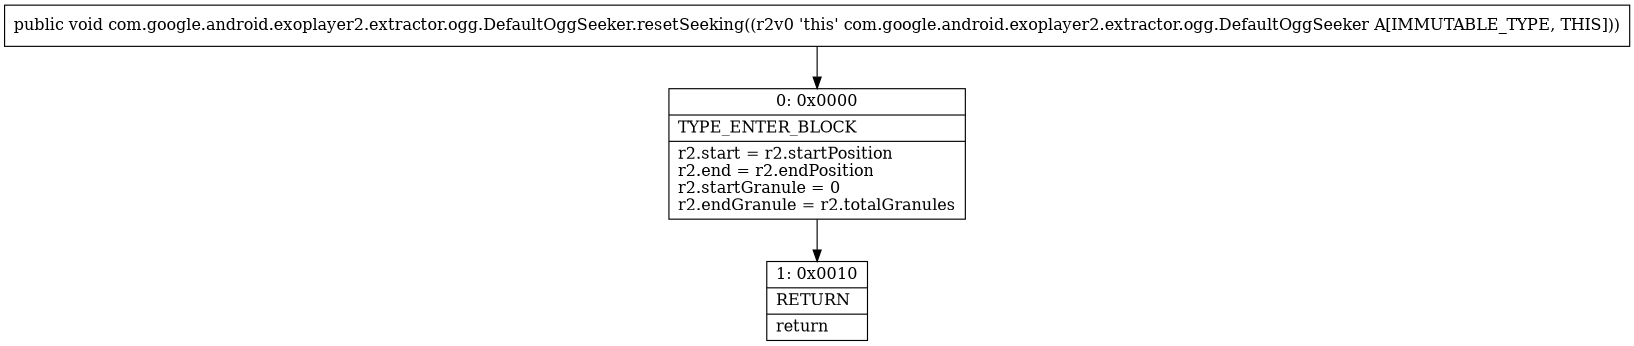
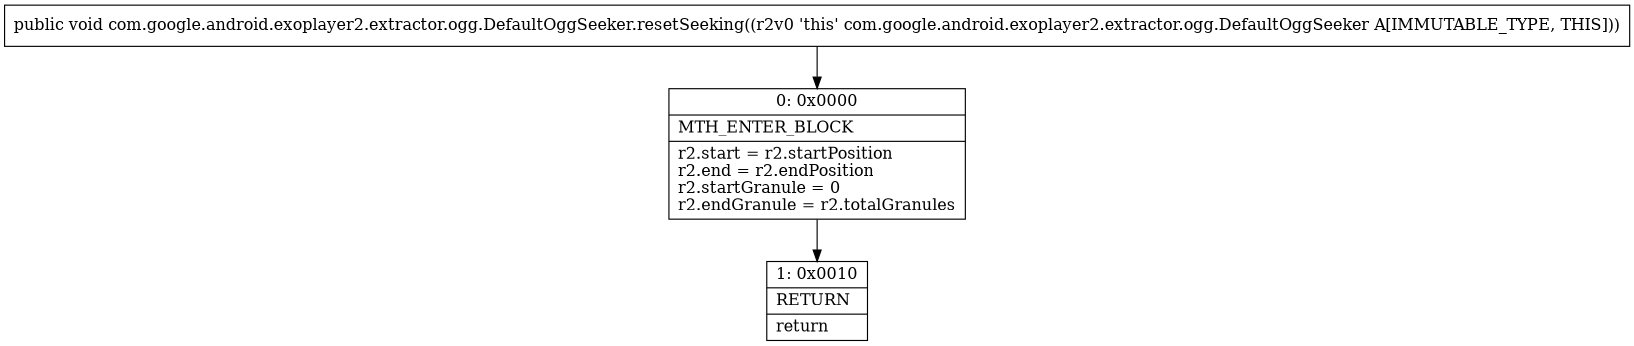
  digraph {
    node [shape=record]
-   n1 [label="{0\:\ 0x0000|TYPE_ENTER_BLOCK\l|r2.start = r2.startPosition\lr2.end = r2.endPosition\lr2.startGranule = 0\lr2.endGranule = r2.totalGranules\l}"]
+   n1 [label="{0\:\ 0x0000|MTH_ENTER_BLOCK\l|r2.start = r2.startPosition\lr2.end = r2.endPosition\lr2.startGranule = 0\lr2.endGranule = r2.totalGranules\l}"]
    n2 [label="{1\:\ 0x0010|RETURN\l|return\l}"]
    n3 [label="{public void com.google.android.exoplayer2.extractor.ogg.DefaultOggSeeker.resetSeeking((r2v0 'this' com.google.android.exoplayer2.extractor.ogg.DefaultOggSeeker A[IMMUTABLE_TYPE, THIS])) }"]
    n1 -> n2
    n3 -> n1
  }
